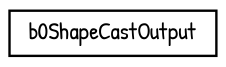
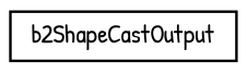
  digraph {
    rankdir=LR
    fontname="Patrick Hand"
-   n1 [color=black fillcolor=white fontname="Patrick Hand" fontsize=10 height=0.2 label=b0ShapeCastOutput shape=record style=filled width=0.4]
+   n1 [color=black fillcolor=white fontname="Patrick Hand" fontsize=10 height=0.2 label=b2ShapeCastOutput shape=record style=filled width=0.4]
  }
